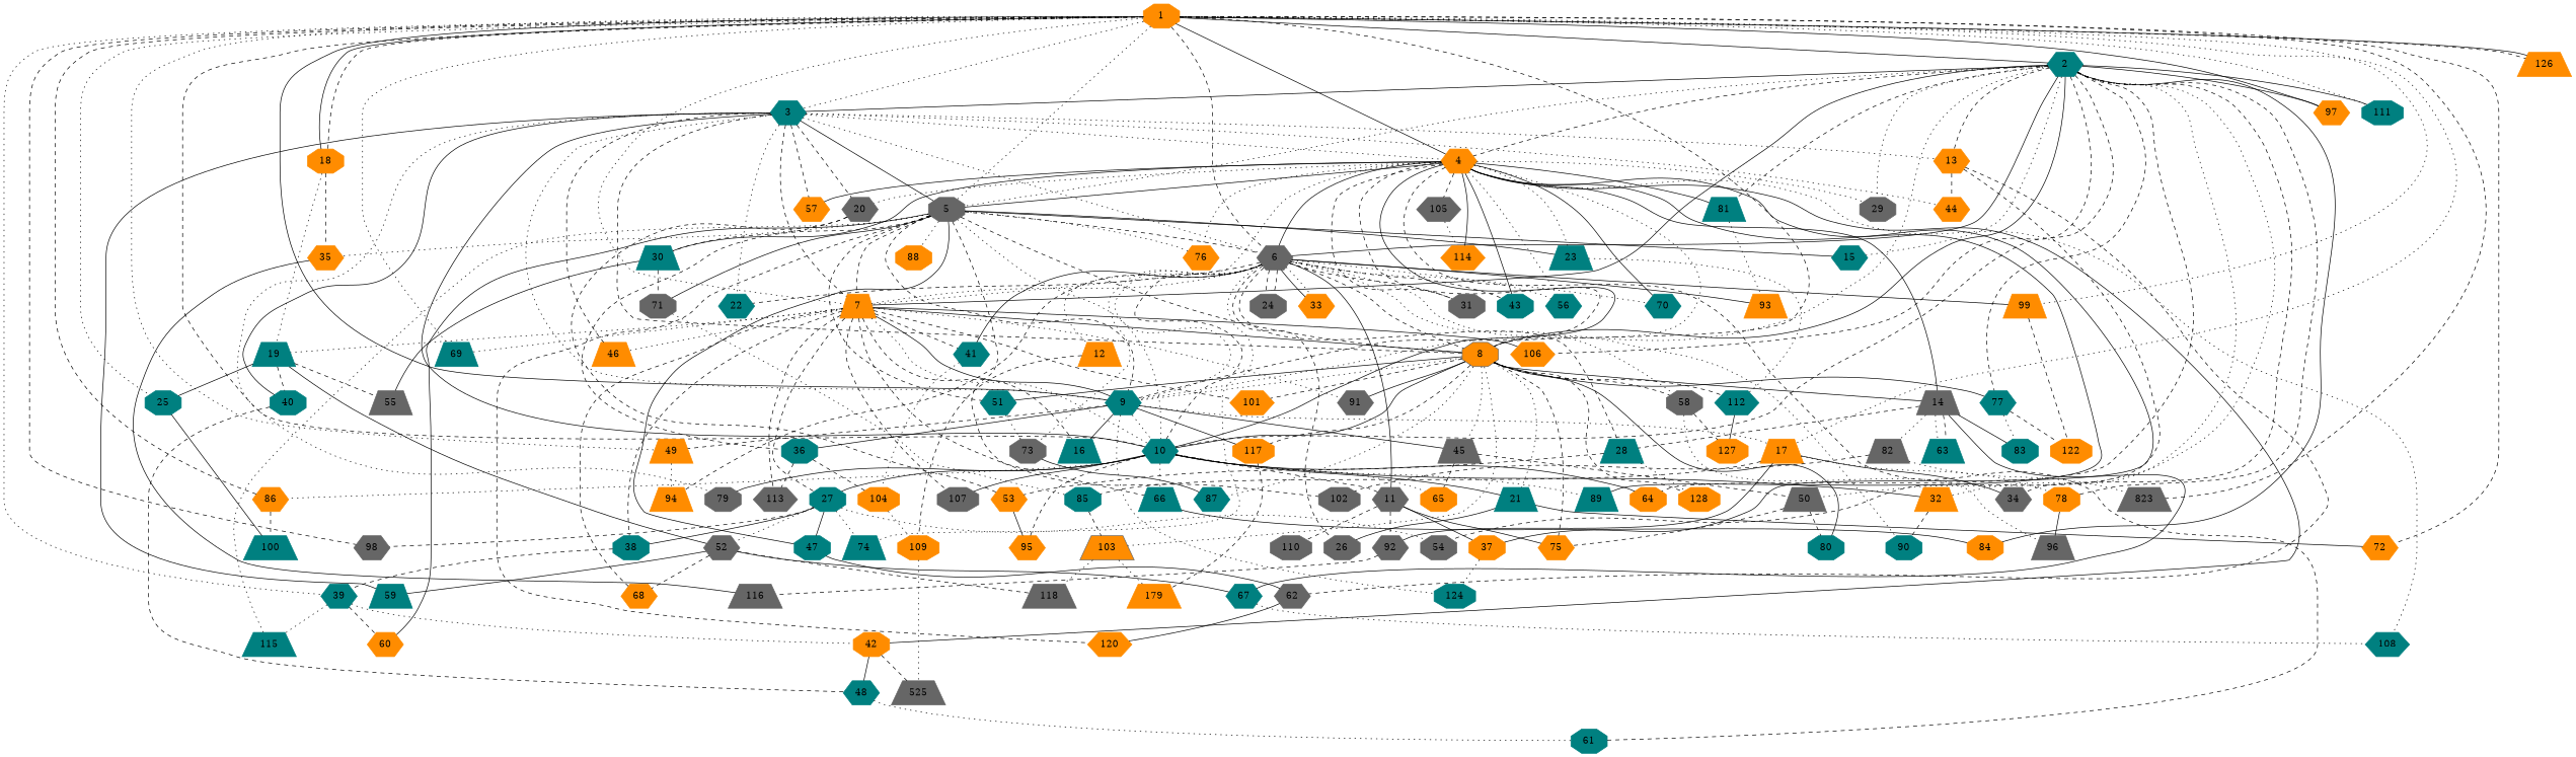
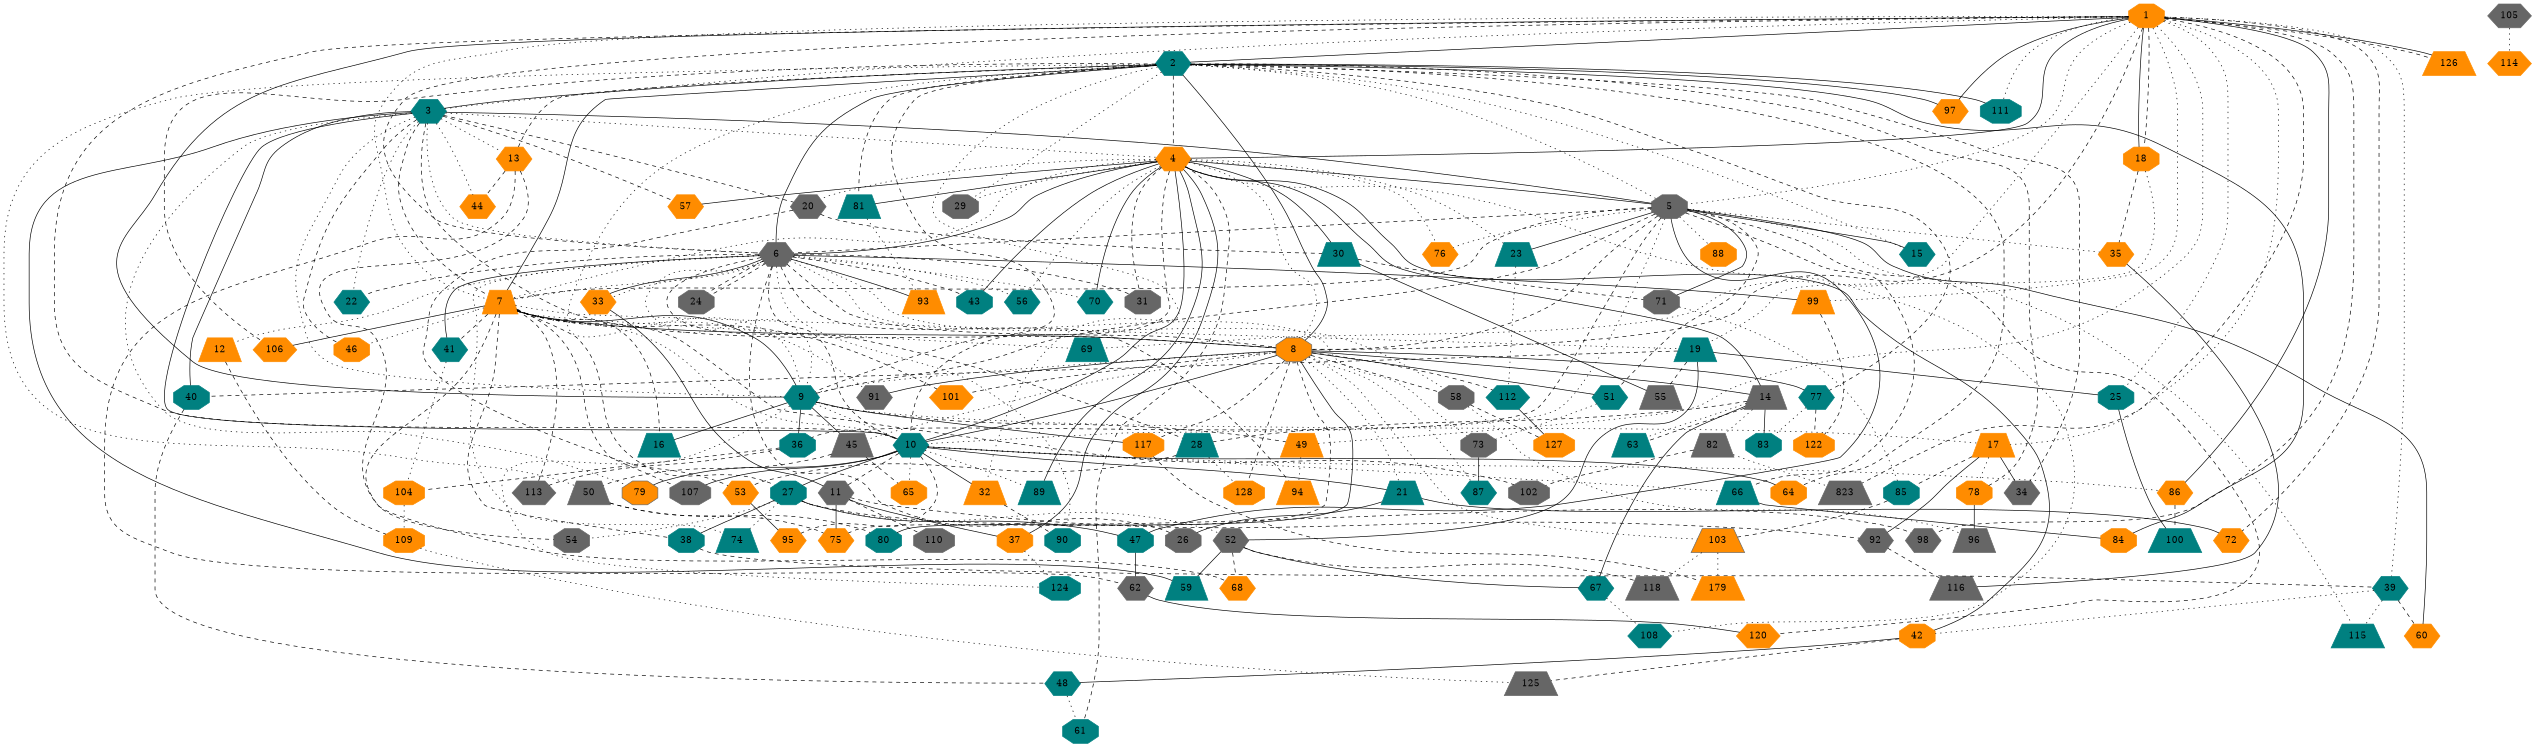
  graph {
    node [color=teal shape=hexagon style=filled]
    edge [style=dashed]
    1 [color=darkorange shape=octagon]
    2
    3
    4 [color=darkorange]
    5 [color=gray40 shape=octagon]
    6 [color=gray40]
    7 [color=darkorange shape=trapezium]
    8 [color=gray40 fillcolor=darkorange shape=octagon]
    9
    10
    17 [color=darkorange shape=trapezium]
    18 [color=darkorange shape=octagon]
    25 [shape=octagon]
    39
    49 [color=darkorange shape=trapezium]
    69 [shape=trapezium]
    72 [color=darkorange]
    86 [color=darkorange]
    97 [color=darkorange]
    98 [color=gray40]
    99 [color=darkorange shape=trapezium]
    111 [shape=octagon]
    n23 [color=gray40 label=823 shape=trapezium]
    126 [color=darkorange shape=trapezium]
    13 [color=darkorange]
    15
    29 [color=gray40 shape=octagon]
    32 [color=darkorange shape=trapezium]
    34 [color=gray40]
    50 [color=gray40 shape=trapezium]
    64 [color=darkorange shape=octagon]
    77
    78 [color=darkorange shape=octagon]
    81 [shape=trapezium]
    84 [color=darkorange shape=octagon]
    106 [color=darkorange]
    20 [color=gray40]
    22
    40 [shape=octagon]
    44 [color=darkorange]
-   46 [color=darkorange shape=trapezium]
+   46 [color=darkorange shape=octagon]
    57 [color=darkorange]
    59 [shape=trapezium]
-   79 [color=gray40 shape=octagon]
+   79 [color=gray40 shape=octagon fillcolor=darkorange]
    14 [color=gray40 shape=trapezium]
    23 [shape=trapezium]
    30 [shape=trapezium]
    31 [color=gray40 shape=octagon]
    37 [color=darkorange shape=octagon]
    42 [color=darkorange shape=octagon]
    43 [shape=octagon]
    56
    61 [shape=octagon]
    70
    76 [color=darkorange]
    89 [shape=trapezium]
    105 [color=gray40]
    108
    114 [color=darkorange]
    35 [color=darkorange]
    36 [shape=octagon]
    47 [shape=octagon]
    51
    60 [color=darkorange]
    66 [shape=trapezium]
    71 [color=gray40 shape=octagon]
    88 [color=darkorange shape=octagon]
    115 [shape=trapezium]
    120 [color=darkorange]
    12 [color=darkorange shape=trapezium]
    11 [color=gray40]
    24 [color=gray40 shape=octagon]
    26 [color=gray40 shape=octagon]
    28 [shape=trapezium]
    33 [color=darkorange]
    41
    58 [color=gray40 shape=octagon]
    73 [color=gray40 shape=octagon]
    74 [shape=trapezium]
    90 [shape=octagon]
    93 [color=darkorange shape=trapezium]
    94 [color=darkorange shape=trapezium]
    16 [shape=trapezium]
    19 [shape=trapezium]
    27 [shape=octagon]
    38 [shape=octagon]
    68 [color=darkorange]
    91 [color=gray40]
    101 [color=darkorange]
    102 [color=gray40 shape=octagon]
    107 [color=gray40 shape=octagon]
    113 [color=gray40]
    21 [shape=trapezium]
    45 [color=gray40 shape=trapezium]
    75 [color=darkorange]
    80 [shape=octagon]
    87
    103 [color=gray40 fillcolor=darkorange shape=trapezium]
    112
    117 [color=darkorange shape=octagon]
    128 [color=darkorange shape=octagon]
    124 [shape=octagon]
    65 [color=darkorange shape=octagon]
    95 [color=darkorange]
    109 [color=darkorange shape=octagon]
    92 [color=gray40]
    85 [shape=octagon]
    100 [shape=trapezium]
    122 [color=darkorange shape=octagon]
    54 [color=gray40 shape=octagon]
    62 [color=gray40]
    83 [shape=octagon]
    96 [color=gray40 shape=trapezium]
    53 [color=darkorange]
    48
    82 [color=gray40 shape=trapezium]
    63 [shape=trapezium]
    67
    55 [color=gray40 shape=trapezium]
-   125 [color=gray40 shape=trapezium label=525]
+   125 [color=gray40 shape=trapezium]
    116 [color=gray40 shape=trapezium]
    104 [color=darkorange shape=octagon]
    110 [color=gray40 shape=octagon]
    127 [color=darkorange shape=octagon]
    52 [color=gray40]
    118 [color=gray40 shape=trapezium]
    n127 [color=darkorange label=179 shape=trapezium]
    1 -- 2 [style=solid]
    1 -- 3 [style=dotted]
    1 -- 4 [style=solid]
    1 -- 5 [style=dotted]
    1 -- 6
    1 -- 7 [style=dotted]
    1 -- 8
    1 -- 9 [style=solid]
    1 -- 10
    1 -- 17 [style=dotted]
    1 -- 18 [style=solid]
    1 -- 18
    1 -- 25 [style=dotted]
    1 -- 39 [style=dotted]
    1 -- 49 [style=dotted]
    1 -- 69 [style=dotted]
    1 -- 72
-   1 -- 86
+   1 -- 86 [style=solid]
    1 -- 97 [style=solid]
    1 -- 98
    1 -- 99 [style=dotted]
    1 -- 111 [style=dotted]
    1 -- n23
    1 -- 126
    1 -- 126 [style=solid]
    2 -- 3 [style=solid]
    2 -- 4
    2 -- 5 [style=dotted]
    2 -- 6 [style=solid]
    2 -- 7 [style=solid]
    2 -- 8 [style=solid]
    2 -- 9 [style=dotted]
    2 -- 10
    2 -- 97 [style=solid]
    2 -- 111 [style=solid]
    2 -- 13
    2 -- 15 [style=dotted]
    2 -- 29 [style=dotted]
    2 -- 32 [style=dotted]
    2 -- 34
    2 -- 50 [style=dotted]
    2 -- 64
    2 -- 77
    2 -- 78
    2 -- 81
    2 -- 84 [style=solid]
    2 -- 106
    3 -- 4 [style=dotted]
    3 -- 5 [style=solid]
    3 -- 6 [style=dotted]
    3 -- 7
    3 -- 8
    3 -- 9 [style=dotted]
    3 -- 10 [style=solid]
    3 -- 13 [style=dotted]
    3 -- 20
    3 -- 22 [style=dotted]
    3 -- 40 [style=solid]
    3 -- 44 [style=dotted]
    3 -- 46
    3 -- 57
    3 -- 59 [style=solid]
    3 -- 79 [style=dotted]
    4 -- 5 [style=solid]
    4 -- 6 [style=solid]
    4 -- 7 [style=dotted]
    4 -- 8 [style=dotted]
    4 -- 9
    4 -- 10 [style=solid]
    4 -- 29 [style=dotted]
    4 -- 81 [style=solid]
    4 -- 20 [style=dotted]
    4 -- 57 [style=solid]
    4 -- 14 [style=solid]
    4 -- 23 [style=dotted]
    4 -- 30 [style=solid]
    4 -- 31
    4 -- 37 [style=solid]
    4 -- 42 [style=solid]
    4 -- 43 [style=solid]
    4 -- 56 [style=dotted]
    4 -- 61
    4 -- 70 [style=solid]
    4 -- 76 [style=dotted]
    4 -- 89 [style=solid]
-   4 -- 105
    4 -- 108 [style=dotted]
-   4 -- 114 [style=solid]
    5 -- 6
    5 -- 7
    5 -- 8
    5 -- 9
    5 -- 10 [style=dotted]
    5 -- 15 [style=solid]
    5 -- 23 [style=solid]
    5 -- 76 [style=dotted]
    5 -- 35 [style=dotted]
    5 -- 36
    5 -- 47 [style=solid]
    5 -- 51
    5 -- 60 [style=solid]
    5 -- 66
    5 -- 71 [style=solid]
    5 -- 88 [style=dotted]
    5 -- 115 [style=dotted]
    5 -- 120
    6 -- 7 [style=dotted]
    6 -- 8
    6 -- 9 [style=dotted]
    6 -- 10
    6 -- 99 [style=solid]
    6 -- 22
    6 -- 31
    6 -- 43
    6 -- 56 [style=dotted]
    6 -- 70 [style=dotted]
    6 -- 12 [style=dotted]
-   6 -- 11 [style=solid]
+   33 -- 11 [style=solid]
    6 -- 24
    6 -- 24
    6 -- 26
    6 -- 28
    6 -- 33 [style=solid]
    6 -- 33 [style=dotted]
    6 -- 41 [style=solid]
    6 -- 58 [style=dotted]
    6 -- 73 [style=dotted]
    6 -- 74 [style=dotted]
    6 -- 90 [style=dotted]
    6 -- 93 [style=solid]
    6 -- 94
    7 -- 8 [style=solid]
    7 -- 9 [style=solid]
    7 -- 10 [style=dotted]
    7 -- 69 [style=dotted]
    7 -- 106 [style=solid]
    7 -- 46 [style=dotted]
    7 -- 41
    7 -- 16
    7 -- 19 [style=dotted]
    7 -- 27
    7 -- 38
    7 -- 68
    7 -- 91 [style=dotted]
    7 -- 101
    7 -- 102
    7 -- 107
    7 -- 113
    8 -- 9 [style=dotted]
    8 -- 10 [style=solid]
    8 -- 77 [style=solid]
    8 -- 14 [style=solid]
    8 -- 51 [style=solid]
    8 -- 58
    8 -- 91 [style=solid]
    8 -- 101
    8 -- 21 [style=dotted]
    8 -- 45 [style=dotted]
    8 -- 75
    8 -- 80 [style=solid]
    8 -- 87 [style=dotted]
    8 -- 103 [style=dotted]
    8 -- 112
    8 -- 117
    8 -- 128
    9 -- 10 [style=dotted]
    9 -- 17 [style=dotted]
    9 -- 49
    9 -- 36 [style=solid]
    9 -- 16 [style=solid]
    9 -- 45 [style=solid]
    9 -- 117 [style=solid]
    9 -- 124 [style=dotted]
    10 -- 86 [style=dotted]
    10 -- 32 [style=solid]
    10 -- 64 [style=solid]
    10 -- 79 [style=solid]
    10 -- 89 [style=dotted]
    10 -- 66 [style=dotted]
    10 -- 11
    10 -- 27 [style=solid]
    10 -- 107 [style=solid]
    10 -- 21 [style=solid]
    10 -- 65 [style=dotted]
    10 -- 95
    17 -- 34 [style=solid]
    17 -- 78 [style=dotted]
    17 -- 92 [style=solid]
    17 -- 85
    18 -- 35
    18 -- 19 [style=dotted]
    25 -- 100 [style=solid]
    39 -- 42 [style=dotted]
    39 -- 60
    39 -- 115 [style=dotted]
    49 -- 94 [style=dotted]
    86 -- 100
    99 -- 122
    13 -- 44
    13 -- 54
    13 -- 62
    32 -- 90
    50 -- 75
    50 -- 80
    77 -- 122
    77 -- 83 [style=dotted]
    78 -- 96 [style=solid]
    81 -- 93 [style=dotted]
    20 -- 30
    20 -- 53
    40 -- 48
    14 -- 28
    14 -- 83 [style=solid]
    14 -- 82 [style=dotted]
    14 -- 63 [style=dotted]
    14 -- 63
    14 -- 67 [style=solid]
    23 -- 112 [style=dotted]
    30 -- 71
    30 -- 55 [style=solid]
    37 -- 124 [style=dotted]
    42 -- 48 [style=solid]
    42 -- 125
    105 -- 114 [style=dotted]
    35 -- 116 [style=solid]
    36 -- 113
    36 -- 104
    47 -- 62 [style=solid]
    51 -- 73 [style=dotted]
    66 -- 84 [style=solid]
    71 -- 85 [style=dotted]
    12 -- 109
    11 -- 37 [style=solid]
    11 -- 75 [style=solid]
    11 -- 92
    11 -- 110
    28 -- 128 [style=dotted]
    28 -- 53
    41 -- 104 [style=dotted]
    58 -- 96 [style=dotted]
    58 -- 127
    73 -- 87 [style=solid]
    19 -- 25 [style=solid]
    19 -- 40
    19 -- 55
    19 -- 52 [style=solid]
    27 -- 98
    27 -- 47 [style=solid]
    27 -- 74 [style=dotted]
    27 -- 38 [style=solid]
    27 -- 54 [style=dotted]
    27 -- 52 [style=dotted]
    38 -- 39
    21 -- 72 [style=solid]
    21 -- 26 [style=solid]
    45 -- 50
    45 -- 65
    103 -- 118 [style=dotted]
    103 -- n127 [style=dotted]
    112 -- 127 [style=solid]
    117 -- n127
    109 -- 125 [style=dotted]
    92 -- 116
    85 -- 103
    62 -- 120 [style=solid]
    53 -- 95 [style=solid]
    48 -- 61 [style=dotted]
    82 -- n23 [style=dotted]
    82 -- 102
    67 -- 108 [style=dotted]
    104 -- 109 [style=dotted]
    52 -- 59 [style=solid]
    52 -- 68
    52 -- 67 [style=solid]
    52 -- 118
  }
